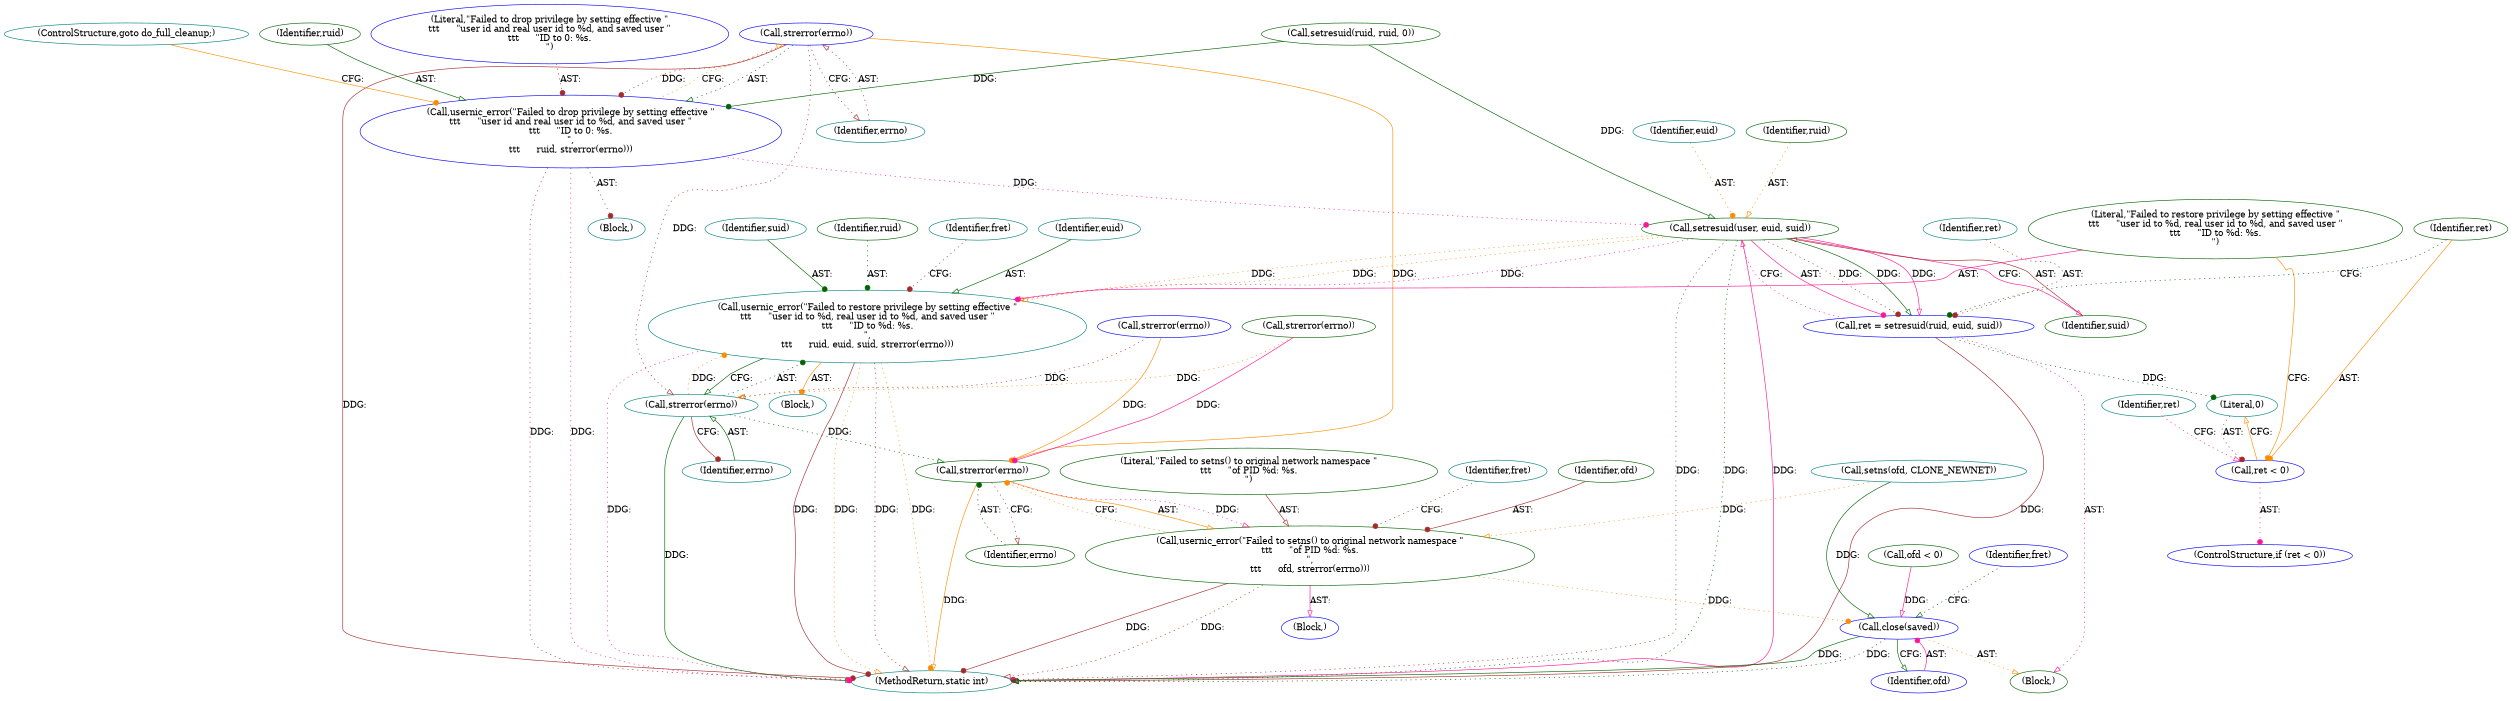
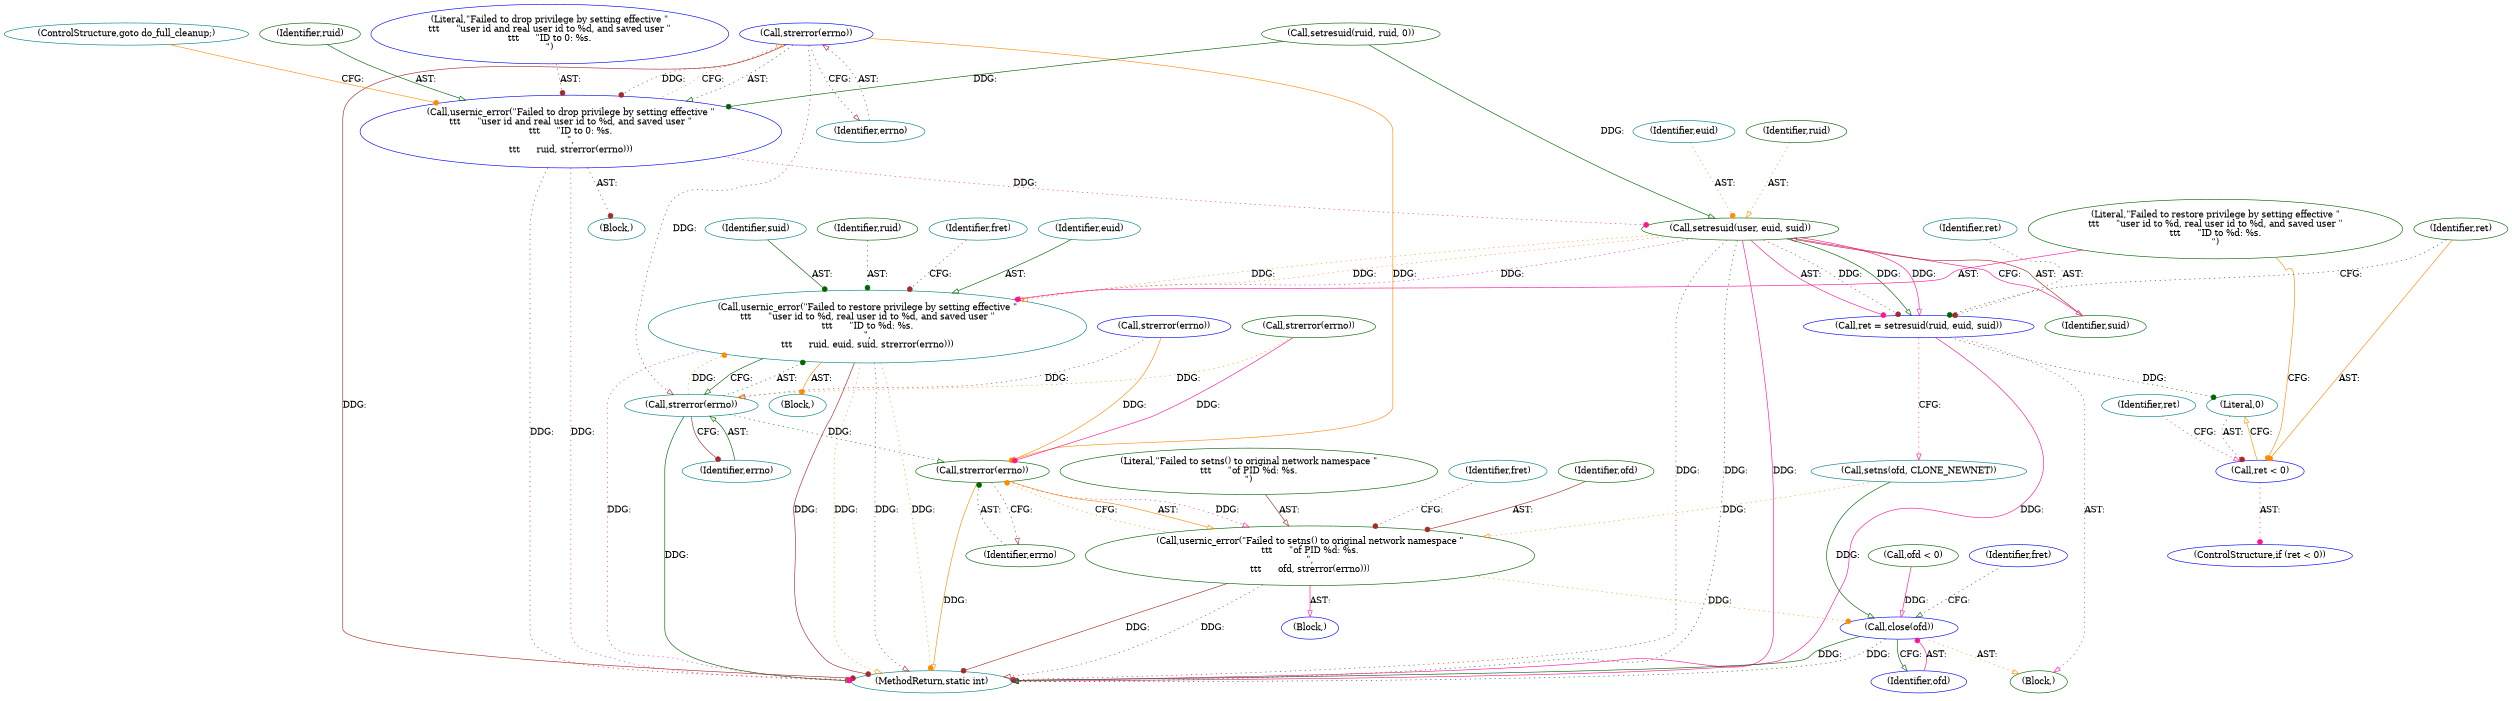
  digraph {
    node [color=teal]
    edge [arrowhead=onormal color=brown style=dotted]
    n1 [color=blue label="(Call,strerror(errno))"]
    n2 [color=blue label="(Call,usernic_error(\"Failed to drop privilege by setting effective \"\n\t\t\t      \"user id and real user id to %d, and saved user \"\n\t\t\t      \"ID to 0: %s.\n\",\n\t\t\t      ruid, strerror(errno)))"]
    n3 [label="(Call,strerror(errno))"]
    n4 [color=darkgreen label="(Call,strerror(errno))"]
    n5 [label="(Identifier,errno)"]
    n6 [label="(MethodReturn,static int)"]
    n7 [color=darkgreen label="(Call,setresuid(user, euid, suid))"]
    n8 [label="(Block,)"]
    n9 [label="(Call,usernic_error(\"Failed to restore privilege by setting effective \"\n\t\t\t      \"user id to %d, real user id to %d, and saved user \"\n\t\t\t      \"ID to %d: %s.\n\",\n\t\t\t      ruid, euid, suid, strerror(errno)))"]
    n10 [label="(Identifier,errno)"]
    n11 [color=darkgreen label="(Call,usernic_error(\"Failed to setns() to original network namespace \"\n\t\t\t      \"of PID %d: %s.\n\",\n\t\t\t      ofd, strerror(errno)))"]
    n12 [color=darkgreen label="(Identifier,errno)"]
    n13 [color=blue label="(Call,ret = setresuid(ruid, euid, suid))"]
    n14 [color=darkgreen label="(Identifier,suid)"]
    n15 [color=darkgreen label="(Block,)"]
    n16 [label="(Literal,0)"]
    n17 [label="(Block,)"]
    n18 [color=blue label="(Call,ret < 0)"]
    n19 [color=blue label="(ControlStructure,if (ret < 0))"]
-   n20 [color=blue label="(Call,close(saved))"]
+   n20 [color=blue label="(Call,close(ofd))"]
    n21 [color=blue label="(Block,)"]
    n22 [color=blue label="(Identifier,ofd)"]
    n23 [color=blue label="(Call,strerror(errno))"]
    n24 [label="(Identifier,fret)"]
    n25 [color=darkgreen label="(Identifier,ofd)"]
    n26 [color=darkgreen label="(Identifier,ruid)"]
    n27 [label="(Identifier,ret)"]
    n28 [label="(ControlStructure,goto do_full_cleanup;)"]
    n29 [label="(Identifier,euid)"]
    n30 [label="(Identifier,ret)"]
    n31 [label="(Call,setns(ofd, CLONE_NEWNET))"]
    n32 [color=darkgreen label="(Identifier,ruid)"]
    n33 [color=darkgreen label="(Identifier,ruid)"]
    n34 [color=darkgreen label="(Call,strerror(errno))"]
    n35 [color=darkgreen label="(Call,setresuid(ruid, ruid, 0))"]
    n36 [color=darkgreen label="(Literal,\"Failed to restore privilege by setting effective \"\n\t\t\t      \"user id to %d, real user id to %d, and saved user \"\n\t\t\t      \"ID to %d: %s.\n\")"]
    n37 [color=darkgreen label="(Call,ofd < 0)"]
    n38 [label="(Identifier,fret)"]
    n39 [color=blue label="(Literal,\"Failed to drop privilege by setting effective \"\n\t\t\t      \"user id and real user id to %d, and saved user \"\n\t\t\t      \"ID to 0: %s.\n\")"]
    n40 [color=darkgreen label="(Literal,\"Failed to setns() to original network namespace \"\n\t\t\t      \"of PID %d: %s.\n\")"]
    n41 [label="(Identifier,euid)"]
    n42 [color=blue label="(Identifier,fret)"]
    n43 [color=darkgreen label="(Identifier,ret)"]
    n44 [label="(Identifier,suid)"]
    n1 -> n2 [color=darkgreen label="AST: "]
    n1 -> n2 [arrowhead=dot label="DDG: "]
    n1 -> n3 [label="DDG: "]
    n1 -> n4 [arrowhead=dot color=darkorange label="DDG: " style=solid]
    n1 -> n5 [label="CFG: "]
    n1 -> n6 [arrowhead=dot label="DDG: " style=solid]
    n2 -> n1 [color=darkorange label="CFG: "]
    n2 -> n6 [label="DDG: "]
    n2 -> n6 [arrowhead=dot color=deeppink label="DDG: "]
    n2 -> n7 [arrowhead=dot color=deeppink label="DDG: "]
    n2 -> n8 [arrowhead=dot label="AST: "]
    n3 -> n4 [color=darkgreen label="DDG: "]
    n3 -> n6 [color=darkgreen label="DDG: " style=solid]
    n3 -> n9 [arrowhead=dot color=darkgreen label="AST: "]
    n3 -> n9 [arrowhead=dot color=darkorange label="DDG: "]
    n3 -> n10 [arrowhead=dot label="CFG: " style=solid]
    n4 -> n6 [color=darkorange label="DDG: " style=solid]
    n4 -> n11 [color=darkorange label="AST: " style=solid]
    n4 -> n11 [color=deeppink label="DDG: "]
    n4 -> n12 [label="CFG: "]
    n5 -> n1 [label="AST: "]
    n7 -> n6 [arrowhead=dot label="DDG: "]
    n7 -> n6 [color=darkgreen label="DDG: "]
    n7 -> n6 [arrowhead=dot color=deeppink label="DDG: " style=solid]
    n7 -> n9 [color=darkorange label="DDG: "]
    n7 -> n9 [color=darkorange label="DDG: "]
    n7 -> n9 [arrowhead=dot color=deeppink label="DDG: "]
    n7 -> n13 [arrowhead=dot color=deeppink label="AST: " style=solid]
    n7 -> n13 [arrowhead=dot label="DDG: "]
    n7 -> n13 [color=darkgreen label="DDG: " style=solid]
    n7 -> n13 [color=deeppink label="DDG: " style=solid]
    n7 -> n14 [color=deeppink label="CFG: " style=solid]
    n9 -> n3 [color=darkgreen label="CFG: " style=solid]
    n9 -> n6 [label="DDG: "]
    n9 -> n6 [arrowhead=dot color=darkorange label="DDG: "]
    n9 -> n6 [arrowhead=dot color=deeppink label="DDG: "]
    n9 -> n6 [arrowhead=dot label="DDG: " style=solid]
    n9 -> n6 [color=darkorange label="DDG: "]
    n9 -> n17 [arrowhead=dot color=darkorange label="AST: " style=solid]
    n10 -> n3 [color=darkgreen label="AST: " style=solid]
    n11 -> n4 [arrowhead=dot color=darkorange label="CFG: "]
    n11 -> n6 [label="DDG: "]
    n11 -> n6 [arrowhead=dot label="DDG: " style=solid]
    n11 -> n20 [arrowhead=dot color=darkorange label="DDG: "]
    n11 -> n21 [color=deeppink label="AST: " style=solid]
    n12 -> n4 [arrowhead=dot color=darkgreen label="AST: "]
-   n13 -> n6 [label="DDG: " style=solid]
-   n13 -> n7 [color=deeppink label="CFG: "]
+   n13 -> n6 [color=deeppink label="DDG: " style=solid]
+   n13 -> n31 [color=deeppink label="CFG: "]
    n13 -> n15 [color=deeppink label="AST: "]
    n13 -> n16 [arrowhead=dot color=darkgreen label="DDG: "]
    n14 -> n7 [label="AST: " style=solid]
    n16 -> n18 [arrowhead=dot label="AST: "]
    n18 -> n16 [color=darkorange label="CFG: " style=solid]
    n18 -> n19 [arrowhead=dot color=deeppink label="AST: "]
    n20 -> n6 [color=darkgreen label="DDG: " style=solid]
    n20 -> n6 [color=darkgreen label="DDG: "]
    n20 -> n15 [color=darkorange label="AST: "]
    n20 -> n22 [color=darkgreen label="CFG: " style=solid]
    n22 -> n20 [arrowhead=dot color=deeppink label="AST: " style=solid]
    n23 -> n3 [label="DDG: "]
    n23 -> n4 [color=darkorange label="DDG: " style=solid]
    n24 -> n11 [arrowhead=dot label="CFG: "]
    n25 -> n11 [arrowhead=dot label="AST: " style=solid]
    n26 -> n7 [color=darkorange label="AST: "]
    n27 -> n18 [color=deeppink label="CFG: "]
    n28 -> n2 [arrowhead=dot color=darkorange label="CFG: " style=solid]
    n29 -> n7 [arrowhead=dot color=darkorange label="AST: "]
    n30 -> n13 [arrowhead=dot label="AST: "]
    n31 -> n11 [color=darkorange label="DDG: "]
    n31 -> n20 [color=darkgreen label="DDG: " style=solid]
    n32 -> n2 [color=darkgreen label="AST: " style=solid]
    n33 -> n9 [arrowhead=dot color=darkgreen label="AST: "]
    n34 -> n3 [color=darkorange label="DDG: "]
    n34 -> n4 [arrowhead=dot color=deeppink label="DDG: " style=solid]
    n35 -> n2 [arrowhead=dot color=darkgreen label="DDG: " style=solid]
    n35 -> n7 [color=darkgreen label="DDG: " style=solid]
    n36 -> n9 [color=deeppink label="AST: " style=solid]
    n36 -> n18 [arrowhead=dot color=darkorange label="CFG: " style=solid]
    n37 -> n20 [color=deeppink label="DDG: " style=solid]
    n38 -> n9 [arrowhead=dot label="CFG: "]
    n39 -> n2 [arrowhead=dot label="AST: "]
    n40 -> n11 [label="AST: " style=solid]
    n41 -> n9 [color=darkgreen label="AST: " style=solid]
    n42 -> n20 [color=darkgreen label="CFG: "]
    n43 -> n13 [arrowhead=dot color=darkgreen label="CFG: "]
    n43 -> n18 [arrowhead=dot color=darkorange label="AST: " style=solid]
    n44 -> n9 [arrowhead=dot color=darkgreen label="AST: " style=solid]
  }
